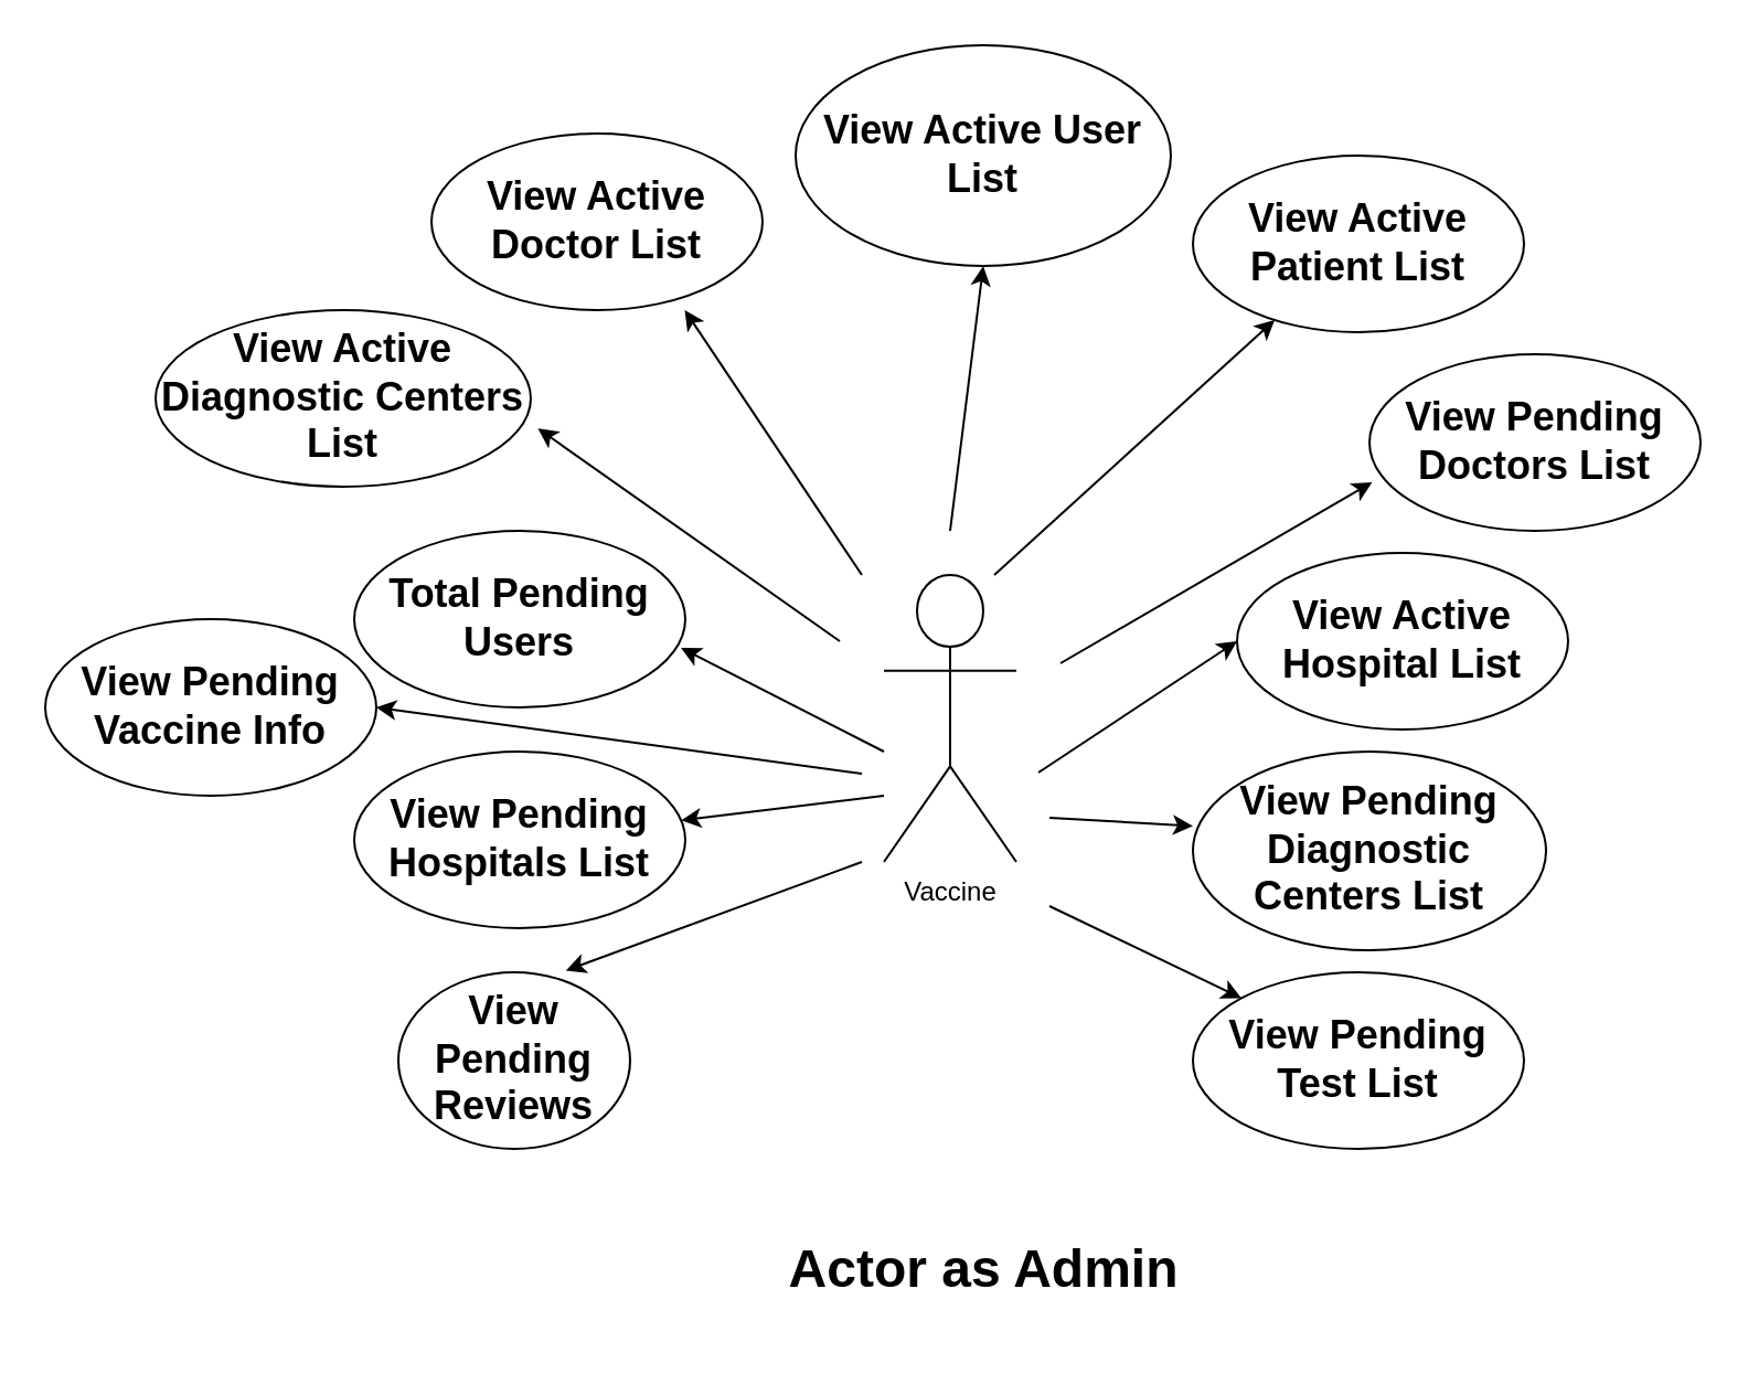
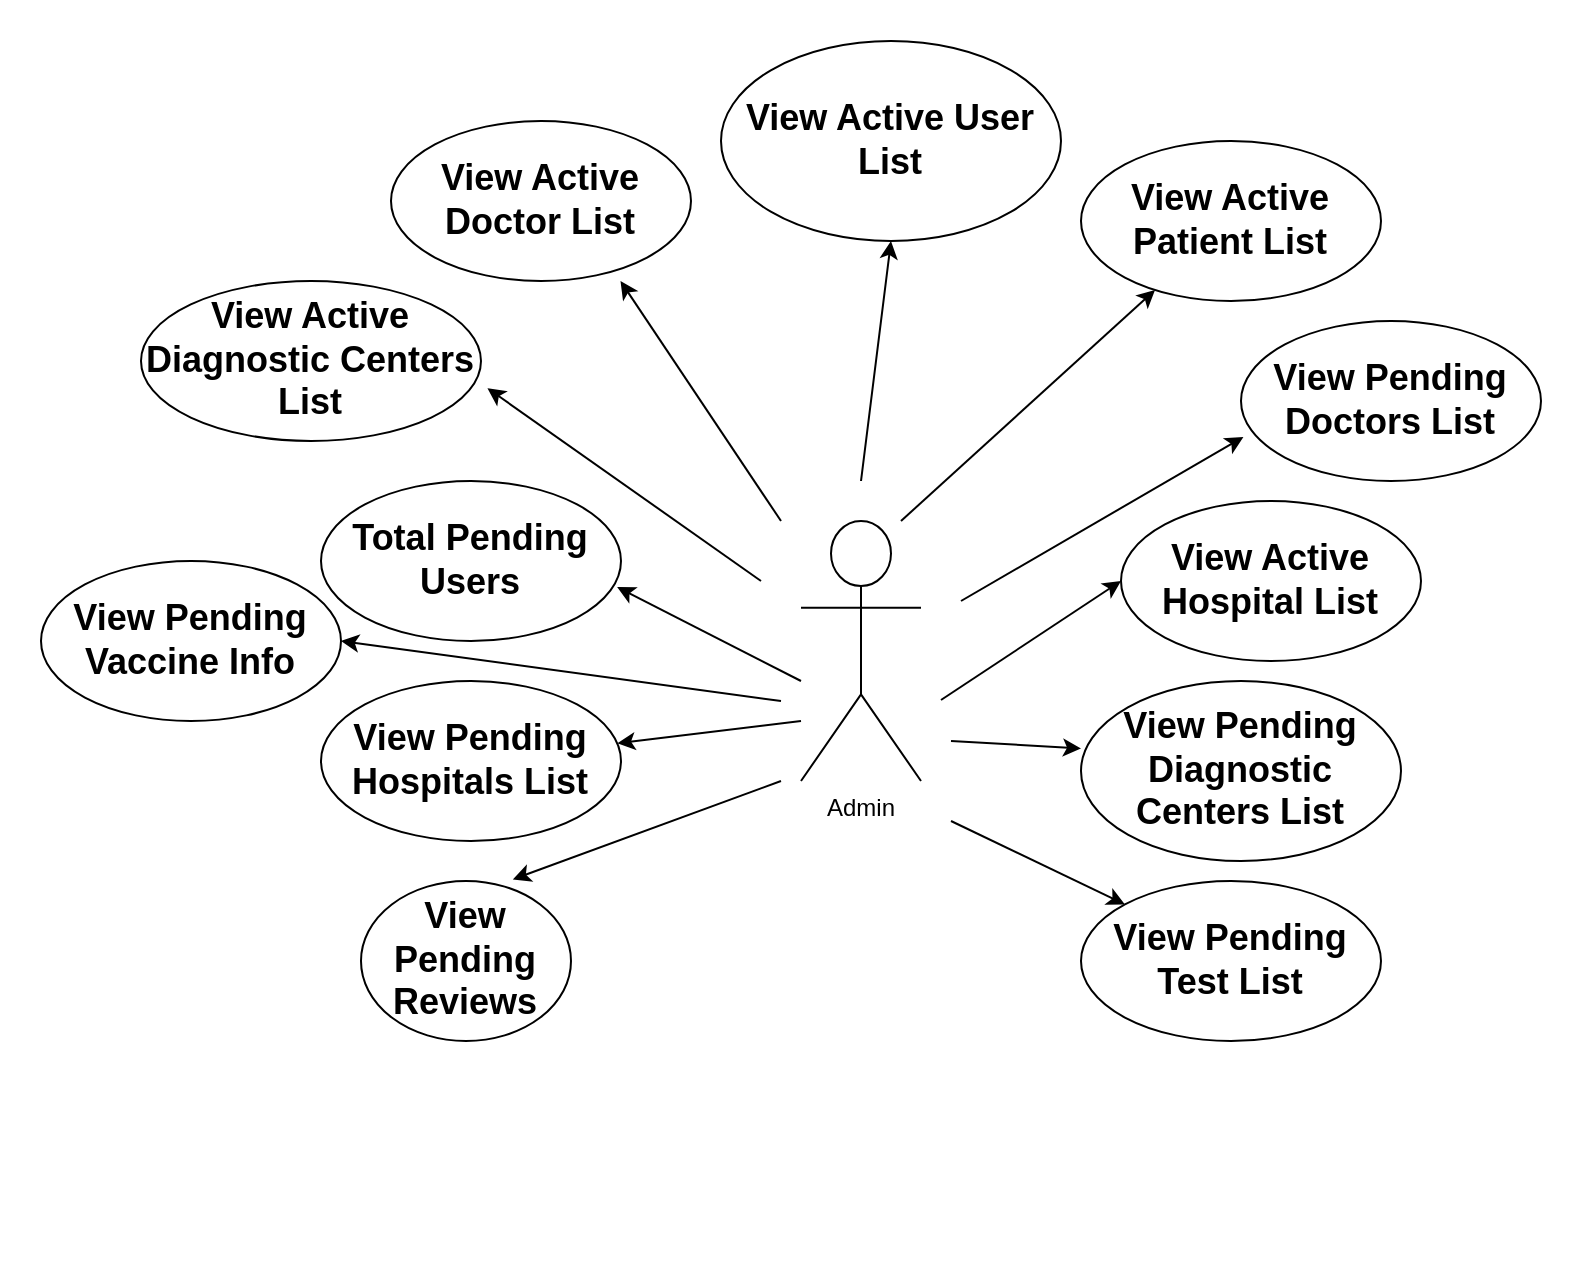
  <mxCell id="0" />
  <mxCell id="1" parent="0" />
- <mxCell id="2" value="Vaccine" style="shape=umlActor;verticalLabelPosition=bottom;verticalAlign=top;html=1;outlineConnect=0;" parent="1" vertex="1"><mxGeometry x="400" y="260" width="60" height="130" as="geometry" /></mxCell>
+ <mxCell id="2" value="Admin" style="shape=umlActor;verticalLabelPosition=bottom;verticalAlign=top;html=1;outlineConnect=0;" parent="1" vertex="1"><mxGeometry x="400" y="260" width="60" height="130" as="geometry" /></mxCell>
  <mxCell id="3" value="&lt;h2&gt;View Active Patient List&lt;/h2&gt;" style="ellipse;whiteSpace=wrap;html=1;" parent="1" vertex="1"><mxGeometry x="540" y="70" width="150" height="80" as="geometry" /></mxCell>
  <mxCell id="4" value="" style="endArrow=classic;html=1;rounded=0;" parent="1" target="3" edge="1"><mxGeometry width="50" height="50" relative="1" as="geometry"><mxPoint x="450" y="260" as="sourcePoint" /><mxPoint x="500" y="210" as="targetPoint" /></mxGeometry></mxCell>
  <mxCell id="5" value="" style="endArrow=classic;html=1;rounded=0;entryX=0;entryY=0.5;entryDx=0;entryDy=0;" parent="1" target="6" edge="1"><mxGeometry width="50" height="50" relative="1" as="geometry"><mxPoint x="470" y="349.5" as="sourcePoint" /><mxPoint x="540" y="349.5" as="targetPoint" /></mxGeometry></mxCell>
  <mxCell id="6" value="&lt;h2&gt;View Active Hospital List&lt;/h2&gt;" style="ellipse;whiteSpace=wrap;html=1;" parent="1" vertex="1"><mxGeometry x="560" y="250" width="150" height="80" as="geometry" /></mxCell>
  <mxCell id="7" value="&lt;h2&gt;View Pending Doctors List&lt;/h2&gt;" style="ellipse;whiteSpace=wrap;html=1;" parent="1" vertex="1"><mxGeometry x="620" y="160" width="150" height="80" as="geometry" /></mxCell>
  <mxCell id="8" value="" style="endArrow=classic;html=1;rounded=0;entryX=0.008;entryY=0.725;entryDx=0;entryDy=0;entryPerimeter=0;" parent="1" target="7" edge="1"><mxGeometry width="50" height="50" relative="1" as="geometry"><mxPoint x="480" y="300" as="sourcePoint" /><mxPoint x="550" y="240" as="targetPoint" /></mxGeometry></mxCell>
  <mxCell id="9" value="" style="endArrow=classic;html=1;rounded=0;entryX=0.765;entryY=1;entryDx=0;entryDy=0;entryPerimeter=0;" parent="1" target="10" edge="1"><mxGeometry width="50" height="50" relative="1" as="geometry"><mxPoint x="390" y="260" as="sourcePoint" /><mxPoint x="330" y="210" as="targetPoint" /></mxGeometry></mxCell>
  <mxCell id="10" value="&lt;h2&gt;View Active Doctor List&lt;/h2&gt;" style="ellipse;whiteSpace=wrap;html=1;" parent="1" vertex="1"><mxGeometry x="195" y="60" width="150" height="80" as="geometry" /></mxCell>
  <mxCell id="11" value="" style="endArrow=classic;html=1;rounded=0;entryX=1.019;entryY=0.67;entryDx=0;entryDy=0;entryPerimeter=0;" parent="1" target="12" edge="1"><mxGeometry width="50" height="50" relative="1" as="geometry"><mxPoint x="380" y="290" as="sourcePoint" /><mxPoint x="310" y="260" as="targetPoint" /></mxGeometry></mxCell>
  <mxCell id="12" value="&lt;h2&gt;View Active Diagnostic Centers List&lt;/h2&gt;" style="ellipse;whiteSpace=wrap;html=1;" parent="1" vertex="1"><mxGeometry x="70" y="140" width="170" height="80" as="geometry" /></mxCell>
  <mxCell id="13" value="&lt;h2&gt;Total Pending Users&lt;/h2&gt;" style="ellipse;whiteSpace=wrap;html=1;" parent="1" vertex="1"><mxGeometry x="160" y="240" width="150" height="80" as="geometry" /></mxCell>
  <mxCell id="14" value="" style="endArrow=classic;html=1;rounded=0;entryX=0.987;entryY=0.663;entryDx=0;entryDy=0;entryPerimeter=0;" parent="1" target="13" edge="1"><mxGeometry width="50" height="50" relative="1" as="geometry"><mxPoint x="400" y="340" as="sourcePoint" /><mxPoint x="330" y="310" as="targetPoint" /></mxGeometry></mxCell>
  <mxCell id="15" value="" style="endArrow=classic;html=1;rounded=0;entryX=0.5;entryY=1;entryDx=0;entryDy=0;" parent="1" target="16" edge="1"><mxGeometry width="50" height="50" relative="1" as="geometry"><mxPoint x="430" y="240" as="sourcePoint" /><mxPoint x="430" y="130" as="targetPoint" /></mxGeometry></mxCell>
  <mxCell id="16" value="&lt;h2&gt;View Active User List&lt;/h2&gt;" style="ellipse;whiteSpace=wrap;html=1;" parent="1" vertex="1"><mxGeometry x="360" y="20" width="170" height="100" as="geometry" /></mxCell>
  <mxCell id="17" value="" style="endArrow=classic;html=1;rounded=0;entryX=0;entryY=0.375;entryDx=0;entryDy=0;entryPerimeter=0;" parent="1" target="18" edge="1"><mxGeometry width="50" height="50" relative="1" as="geometry"><mxPoint x="475" y="370" as="sourcePoint" /><mxPoint x="570" y="410" as="targetPoint" /></mxGeometry></mxCell>
  <mxCell id="18" value="&lt;h2&gt;View Pending Diagnostic Centers List&lt;/h2&gt;" style="ellipse;whiteSpace=wrap;html=1;" parent="1" vertex="1"><mxGeometry x="540" y="340" width="160" height="90" as="geometry" /></mxCell>
  <mxCell id="19" value="&lt;h2&gt;View Pending Hospitals List&lt;/h2&gt;" style="ellipse;whiteSpace=wrap;html=1;" parent="1" vertex="1"><mxGeometry x="160" y="340" width="150" height="80" as="geometry" /></mxCell>
  <mxCell id="20" value="" style="endArrow=classic;html=1;rounded=0;" parent="1" target="19" edge="1"><mxGeometry width="50" height="50" relative="1" as="geometry"><mxPoint x="400" y="360" as="sourcePoint" /><mxPoint x="330" y="310" as="targetPoint" /></mxGeometry></mxCell>
  <mxCell id="21" value="&lt;h2&gt;View Pending Reviews&lt;/h2&gt;" style="ellipse;whiteSpace=wrap;html=1;" parent="1" vertex="1"><mxGeometry x="180" y="440" width="105" height="80" as="geometry" /></mxCell>
  <mxCell id="22" value="" style="endArrow=classic;html=1;rounded=0;entryX=0.723;entryY=-0.01;entryDx=0;entryDy=0;entryPerimeter=0;" parent="1" target="21" edge="1"><mxGeometry width="50" height="50" relative="1" as="geometry"><mxPoint x="390" y="390" as="sourcePoint" /><mxPoint x="300" y="408" as="targetPoint" /></mxGeometry></mxCell>
  <mxCell id="23" value="&lt;h2&gt;View Pending Test List&lt;/h2&gt;" style="ellipse;whiteSpace=wrap;html=1;" parent="1" vertex="1"><mxGeometry x="540" y="440" width="150" height="80" as="geometry" /></mxCell>
  <mxCell id="24" value="" style="endArrow=classic;html=1;rounded=0;entryX=0;entryY=0;entryDx=0;entryDy=0;" parent="1" target="23" edge="1"><mxGeometry width="50" height="50" relative="1" as="geometry"><mxPoint x="475" y="410" as="sourcePoint" /><mxPoint x="540" y="420" as="targetPoint" /></mxGeometry></mxCell>
- <mxCell id="25" value="&lt;h1&gt;Actor as Admin&lt;/h1&gt;" style="text;html=1;align=center;verticalAlign=middle;resizable=0;points=[];autosize=1;strokeColor=none;fillColor=none;" parent="1" vertex="1"><mxGeometry x="345" y="540" width="200" height="70" as="geometry" /></mxCell>
  <mxCell id="26" value="" style="endArrow=classic;html=1;rounded=0;entryX=1;entryY=0.5;entryDx=0;entryDy=0;" parent="1" target="27" edge="1"><mxGeometry width="50" height="50" relative="1" as="geometry"><mxPoint x="390" y="350" as="sourcePoint" /><mxPoint x="170" y="330" as="targetPoint" /></mxGeometry></mxCell>
  <mxCell id="27" value="&lt;h2&gt;View Pending Vaccine Info&lt;/h2&gt;" style="ellipse;whiteSpace=wrap;html=1;" parent="1" vertex="1"><mxGeometry x="20" y="280" width="150" height="80" as="geometry" /></mxCell>
